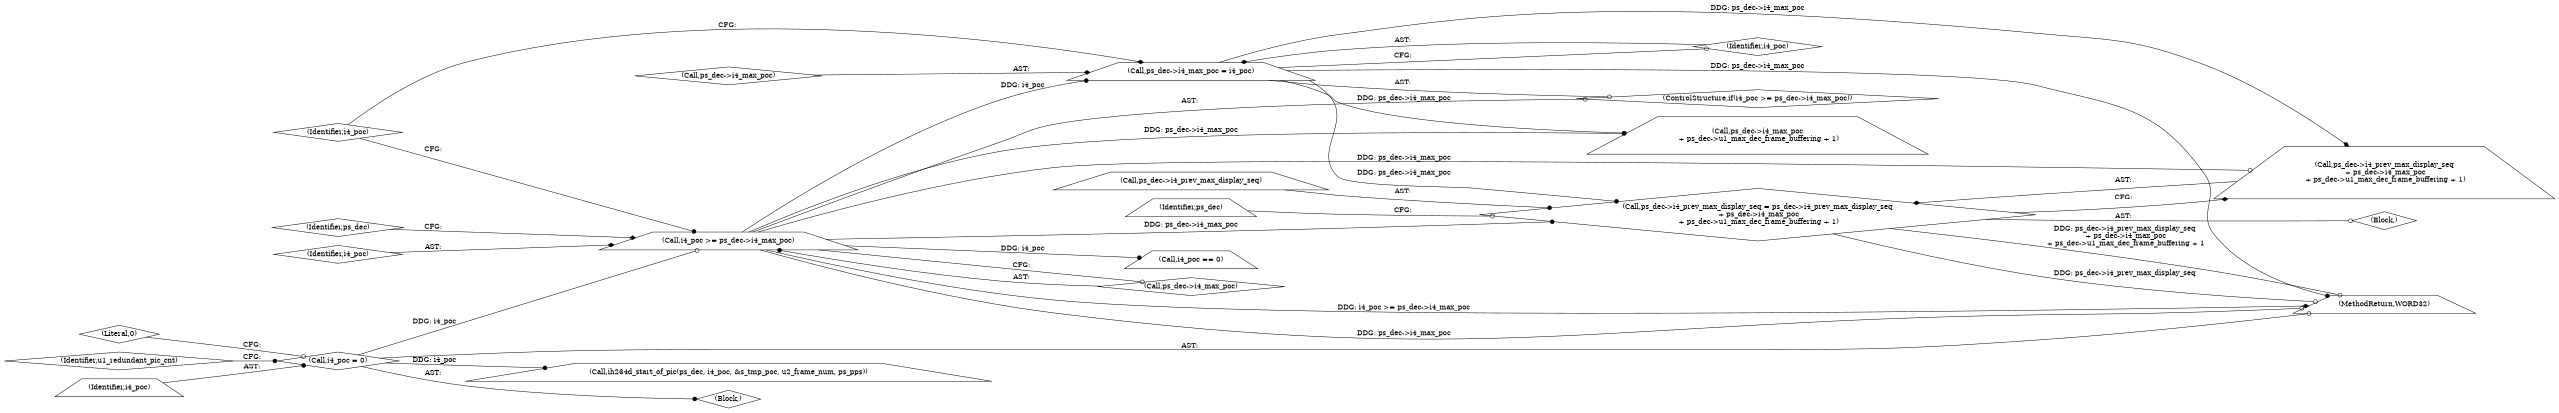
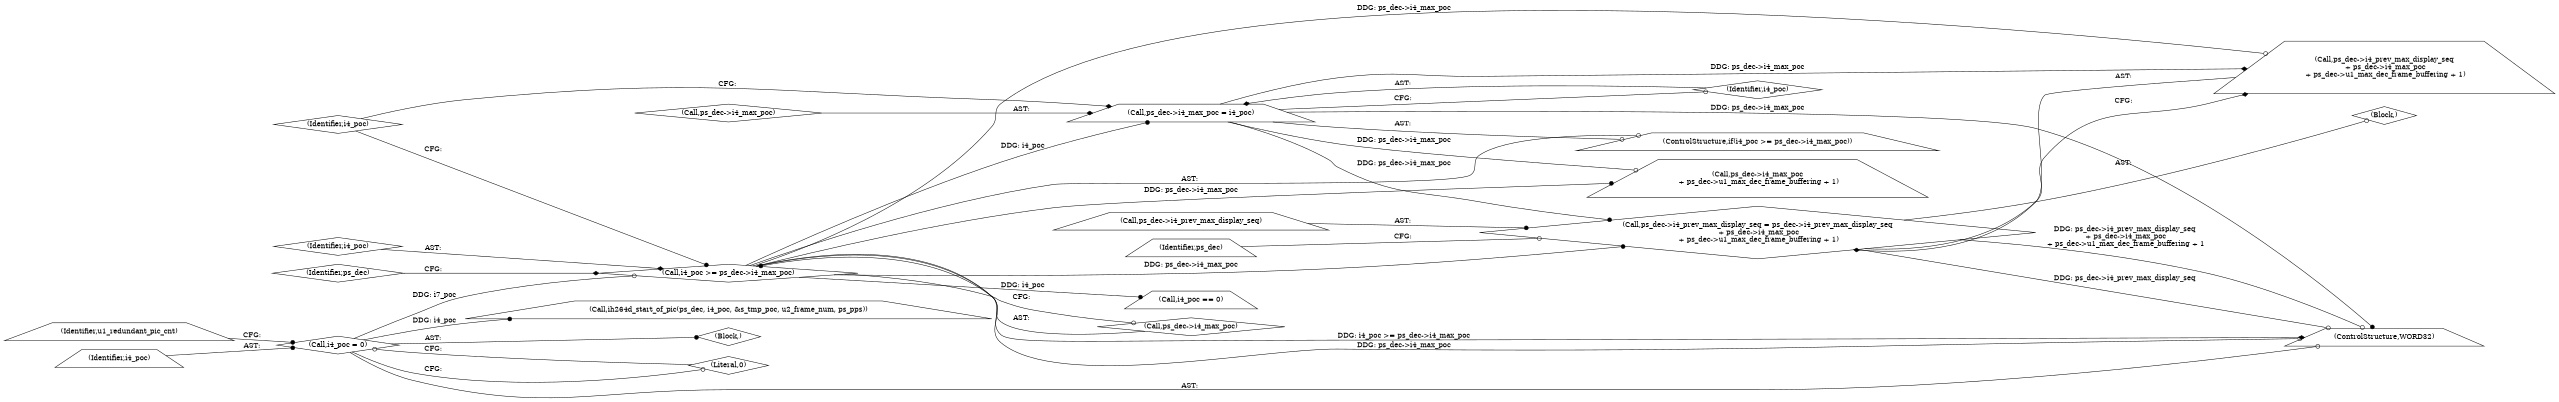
  digraph {
    rankdir=LR
    node [shape=diamond]
    edge [arrowhead=odot]
    n1 [label="(Call,ps_dec->i4_prev_max_display_seq = ps_dec->i4_prev_max_display_seq\n + ps_dec->i4_max_poc\n + ps_dec->u1_max_dec_frame_buffering + 1)"]
-   n2 [label="(MethodReturn,WORD32)" shape=trapezium]
+   n2 [label="(ControlStructure,WORD32)" shape=trapezium]
    n3 [label="(Block,)"]
    n4 [label="(Call,ps_dec->i4_prev_max_display_seq\n + ps_dec->i4_max_poc\n + ps_dec->u1_max_dec_frame_buffering + 1)" shape=trapezium]
-   n5 [label="(Call,i4_poc >= ps_dec->i4_max_poc)" shape=trapezium]
+   n5 [label="(Call,i4_poc >= ps_dec->i4_max_poc)"]
    n6 [label="(Call,ps_dec->i4_max_poc = i4_poc)" shape=trapezium]
    n7 [label="(Call,i4_poc == 0)" shape=trapezium]
    n8 [label="(Call,ps_dec->i4_max_poc)"]
    n9 [label="(Call,ps_dec->i4_max_poc\n + ps_dec->u1_max_dec_frame_buffering + 1)" shape=trapezium]
-   n10 [label="(ControlStructure,if(i4_poc >= ps_dec->i4_max_poc))"]
+   n10 [label="(ControlStructure,if(i4_poc >= ps_dec->i4_max_poc))" shape=trapezium]
    n11 [label="(Identifier,i4_poc)"]
    n12 [label="(Call,i4_poc = 0)"]
    n13 [label="(Literal,0)"]
    n14 [label="(Call,ih264d_start_of_pic(ps_dec, i4_poc, &s_tmp_poc, u2_frame_num, ps_pps))" shape=trapezium]
    n15 [label="(Block,)"]
-   n16 [label="(Identifier,u1_redundant_pic_cnt)"]
+   n16 [label="(Identifier,u1_redundant_pic_cnt)" shape=trapezium]
    n17 [label="(Call,ps_dec->i4_prev_max_display_seq)" shape=trapezium]
    n18 [label="(Identifier,i4_poc)"]
    n19 [label="(Identifier,ps_dec)" shape=trapezium]
    n20 [label="(Call,ps_dec->i4_max_poc)"]
    n21 [label="(Identifier,i4_poc)"]
    n22 [label="(Identifier,i4_poc)" shape=trapezium]
    n23 [label="(Identifier,ps_dec)"]
    n1 -> n2 [label="DDG: ps_dec->i4_prev_max_display_seq"]
    n1 -> n2 [label="DDG: ps_dec->i4_prev_max_display_seq\n + ps_dec->i4_max_poc\n + ps_dec->u1_max_dec_frame_buffering + 1"]
    n1 -> n3 [label="AST: "]
    n1 -> n4 [arrowhead=diamond label="CFG: "]
    n4 -> n1 [arrowhead=diamond label="AST: "]
    n5 -> n1 [arrowhead=dot label="DDG: ps_dec->i4_max_poc"]
    n5 -> n2 [arrowhead=diamond label="DDG: i4_poc >= ps_dec->i4_max_poc"]
    n5 -> n2 [label="DDG: ps_dec->i4_max_poc"]
    n5 -> n4 [label="DDG: ps_dec->i4_max_poc"]
    n5 -> n6 [arrowhead=dot label="DDG: i4_poc"]
    n5 -> n7 [arrowhead=dot label="DDG: i4_poc"]
    n5 -> n8 [label="CFG: "]
    n5 -> n9 [arrowhead=dot label="DDG: ps_dec->i4_max_poc"]
    n5 -> n10 [label="AST: "]
    n6 -> n1 [arrowhead=dot label="DDG: ps_dec->i4_max_poc"]
    n6 -> n2 [arrowhead=dot label="DDG: ps_dec->i4_max_poc"]
    n6 -> n4 [arrowhead=diamond label="DDG: ps_dec->i4_max_poc"]
    n6 -> n9 [label="DDG: ps_dec->i4_max_poc"]
    n6 -> n10 [label="AST: "]
    n6 -> n11 [label="CFG: "]
    n8 -> n5 [arrowhead=dot label="AST: "]
    n11 -> n6 [arrowhead=diamond label="AST: "]
    n12 -> n2 [label="AST: "]
-   n12 -> n5 [label="DDG: i4_poc"]
+   n12 -> n5 [label="DDG: i7_poc"]
+   n12 -> n13 [label="CFG: "]
    n12 -> n14 [arrowhead=dot label="DDG: i4_poc"]
    n12 -> n15 [arrowhead=dot label="AST: "]
    n13 -> n12 [label="CFG: "]
    n16 -> n12 [arrowhead=dot label="CFG: "]
    n17 -> n1 [arrowhead=dot label="AST: "]
    n18 -> n5 [arrowhead=diamond label="AST: "]
    n19 -> n1 [label="CFG: "]
    n20 -> n6 [arrowhead=diamond label="AST: "]
    n21 -> n5 [arrowhead=dot label="CFG: "]
    n21 -> n6 [arrowhead=diamond label="CFG: "]
    n22 -> n12 [arrowhead=dot label="AST: "]
    n23 -> n5 [arrowhead=diamond label="CFG: "]
  }
